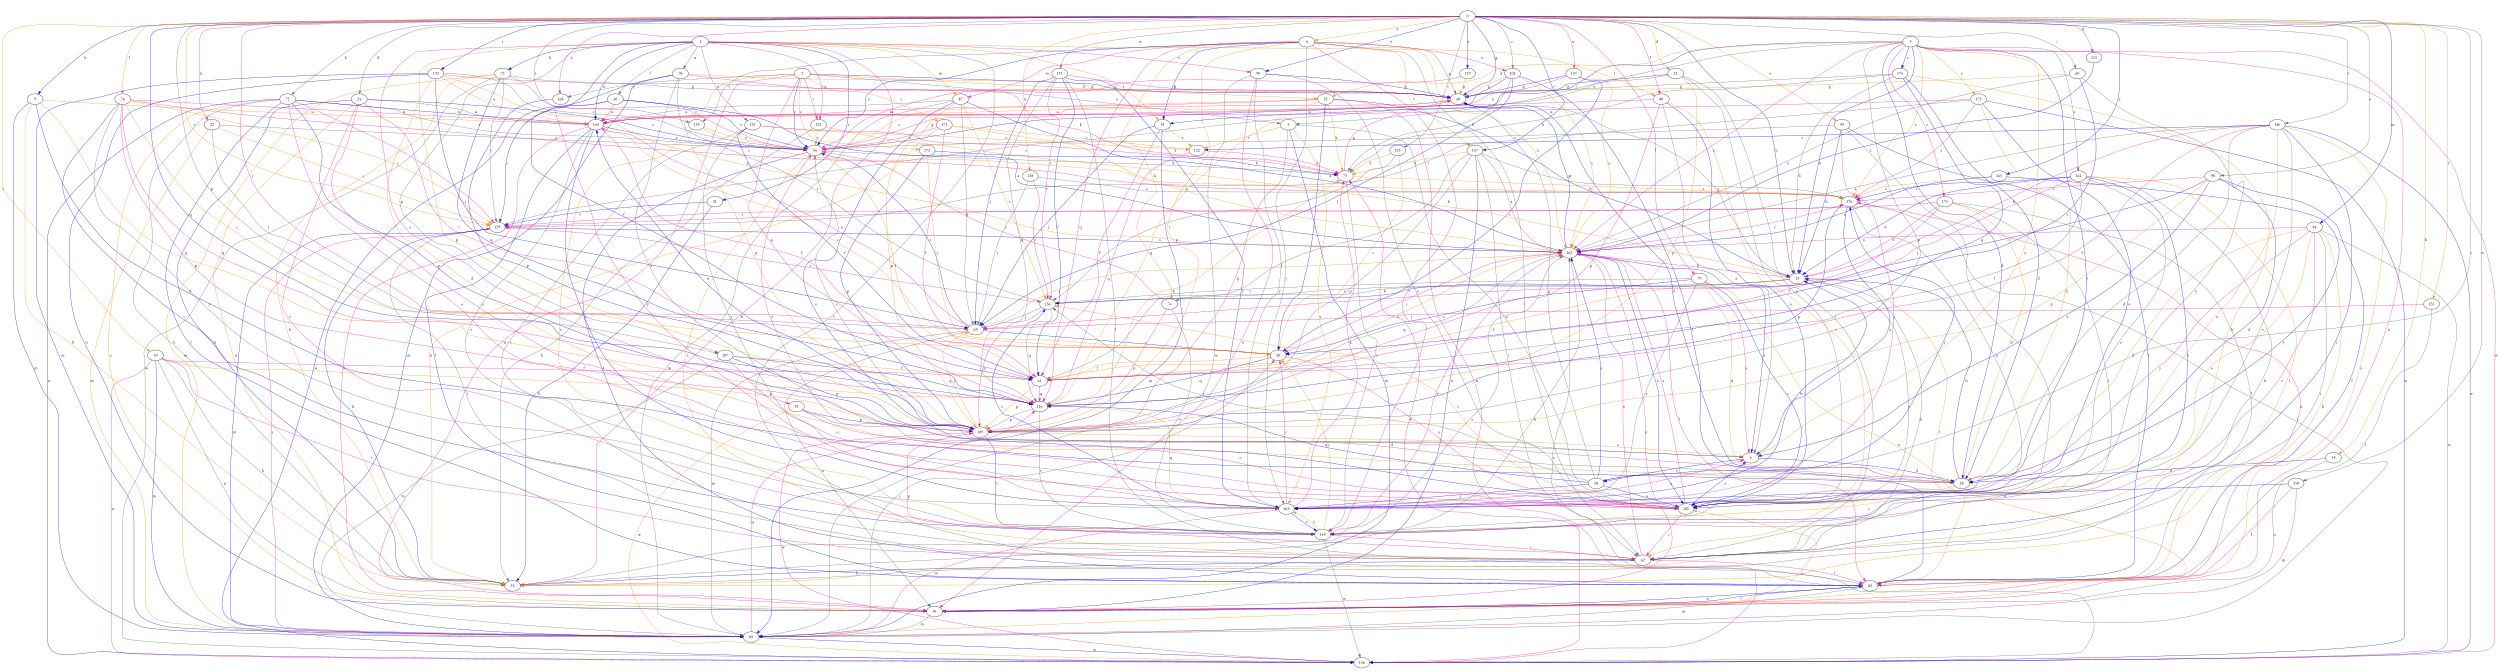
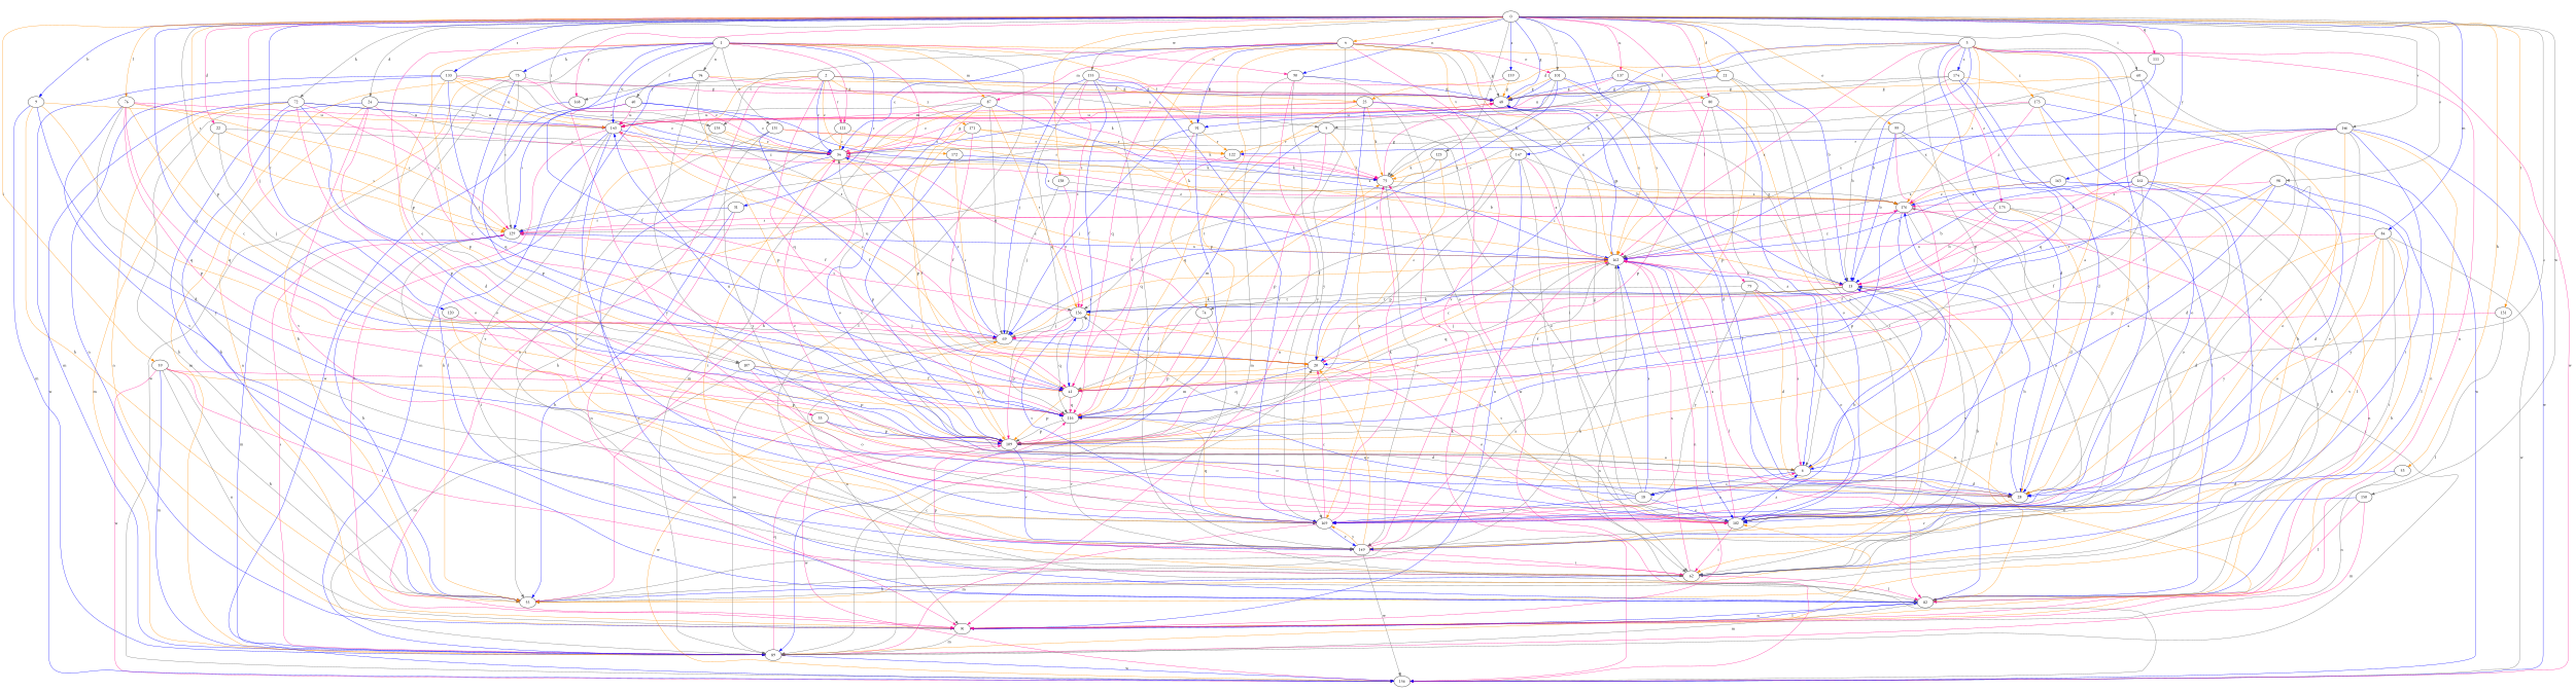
  strict digraph {
    fontname="EB Garamond"
    node [fontname="EB Garamond"]
    edge [color=blue fontname="EB Garamond"]
    0
    4
    9
    13
    18
    21
    22
    24
    48
    53
    59
    60
    69
    72
    76
    79
    80
    84
    90
    98
    99
    101
    107
    111
    116
+   120
    125
    129
    131
    133
    135
    137
    138
    146
    147
    150
    155
    159
    163
    168
    n41 [label=91]
    87
    109
    34
    162
    169
    62
    74
    149
    55
    143
    28
    89
    41
    82
    136
    176
    102
    96
    20
    156
    6
    75
    122
    1
    31
    33
    40
    73
    94
    121
    139
    2
    5
    25
    171
    172
    3
    161
    173
    174
    175
    0 -> 4 [color=darkorange label=a]
    0 -> 9 [label=b]
    0 -> 13 [label=b]
    0 -> 18 [color=gray40 label=c]
    0 -> 21 [color=darkorange label=d]
    0 -> 22 [color=deeppink label=d]
    0 -> 24 [color=gray40 label=d]
    0 -> 48 [label=g]
    0 -> 53 [color=darkorange label=h]
    0 -> 59 [color=darkorange label=i]
    0 -> 60 [color=gray40 label=i]
    0 -> 69 [color=deeppink label=j]
    0 -> 72 [color=gray40 label=k]
    0 -> 76 [color=darkorange label=l]
    0 -> 79 [color=deeppink label=l]
    0 -> 80 [color=deeppink label=l]
    0 -> 84 [label=m]
    0 -> 90 [label=n]
    0 -> 98 [color=gray40 label=o]
    0 -> 99 [color=darkorange label=o]
    0 -> 101 [color=gray40 label=o]
    0 -> 107 [color=gray40 label=p]
    0 -> 111 [color=deeppink label=q]
    0 -> 116 [label=q]
+   0 -> 120 [label=r]
    0 -> 125 [color=gray40 label=s]
    0 -> 129 [color=darkorange label=s]
    0 -> 131 [color=darkorange label=t]
    0 -> 133 [label=t]
    0 -> 135 [color=gray40 label=t]
    0 -> 137 [color=deeppink label=u]
    0 -> 138 [color=darkorange label=u]
    0 -> 146 [color=gray40 label=v]
    0 -> 147 [label=v]
    0 -> 150 [color=gray40 label=w]
    0 -> 155 [color=gray40 label=w]
    0 -> 159 [label=x]
    0 -> 163 [label=y]
    0 -> 168 [color=deeppink label=y]
    4 -> 48 [color=gray40 label=g]
    4 -> 101 [color=deeppink label=o]
    4 -> 116 [color=deeppink label=q]
    4 -> 135 [color=gray40 label=t]
    4 -> 147 [color=darkorange label=v]
    4 -> n41 [label=i]
    4 -> 87 [color=deeppink label=m]
    4 -> 109 [color=darkorange label=p]
    4 -> 34 [label=e]
    4 -> 162 [color=darkorange label=x]
    4 -> 169 [color=gray40 label=y]
    4 -> 62 [color=gray40 label=i]
    4 -> 74 [color=darkorange label=k]
    4 -> 149 [color=deeppink label=v]
    9 -> 116 [color=darkorange label=q]
    9 -> 55 [color=darkorange label=h]
    9 -> 143 [color=darkorange label=u]
    9 -> 28 [label=d]
    9 -> 89 [label=m]
    13 -> 48 [color=gray40 label=g]
    13 -> 74 [color=gray40 label=k]
    13 -> 149 [color=gray40 label=v]
    13 -> 41 [color=darkorange label=f]
    13 -> 82 [color=darkorange label=l]
    13 -> 136 [color=gray40 label=t]
    18 -> 48 [color=gray40 label=g]
    18 -> 116 [label=q]
    18 -> 162 [label=x]
    18 -> 169 [label=y]
    18 -> 136 [color=gray40 label=t]
    18 -> 176 [label=z]
    18 -> 102 [label=o]
    21 -> 48 [label=g]
    21 -> 129 [color=gray40 label=s]
    21 -> 109 [color=darkorange label=p]
    21 -> 62 [color=gray40 label=i]
    21 -> 102 [color=gray40 label=o]
    22 -> 69 [color=gray40 label=j]
    22 -> 129 [color=darkorange label=s]
    22 -> 34 [color=gray40 label=e]
    22 -> 89 [color=darkorange label=m]
    24 -> 34 [label=e]
    24 -> 149 [color=deeppink label=v]
    24 -> 55 [label=h]
    24 -> 143 [color=gray40 label=u]
    24 -> 102 [color=deeppink label=o]
    24 -> 96 [color=darkorange label=n]
    24 -> 20 [color=deeppink label=c]
    48 -> 143 [color=darkorange label=u]
    48 -> 28 [label=d]
    53 -> 28 [label=d]
    53 -> 96 [color=gray40 label=n]
    59 -> 109 [color=darkorange label=p]
    59 -> 62 [color=deeppink label=i]
    59 -> 55 [color=gray40 label=h]
    59 -> 89 [label=m]
    59 -> 41 [color=deeppink label=f]
    59 -> 96 [color=gray40 label=n]
    59 -> 156 [color=deeppink label=w]
    60 -> 48 [color=darkorange label=g]
    60 -> 162 [color=gray40 label=x]
    60 -> 102 [color=gray40 label=o]
    60 -> 20 [label=c]
    69 -> 34 [label=e]
    69 -> 162 [color=darkorange label=x]
    69 -> 143 [color=deeppink label=u]
    69 -> 89 [color=gray40 label=m]
    69 -> 96 [color=gray40 label=n]
    69 -> 20 [label=c]
    72 -> 129 [color=deeppink label=s]
    72 -> 109 [label=p]
    72 -> 34 [color=gray40 label=e]
    72 -> 55 [color=gray40 label=h]
    72 -> 143 [label=u]
    72 -> 82 [label=l]
    72 -> 102 [color=deeppink label=o]
    72 -> 96 [color=darkorange label=n]
    72 -> 156 [label=w]
    76 -> 116 [color=deeppink label=q]
    76 -> 129 [color=darkorange label=s]
    76 -> 109 [color=deeppink label=p]
    76 -> 169 [color=gray40 label=y]
    76 -> 149 [label=v]
    76 -> 143 [color=deeppink label=u]
    76 -> 176 [color=deeppink label=z]
    76 -> 20 [color=darkorange label=c]
    79 -> 169 [color=gray40 label=y]
    79 -> 28 [color=darkorange label=d]
    79 -> 136 [color=gray40 label=t]
    79 -> 102 [label=o]
    79 -> 96 [color=darkorange label=n]
-   79 -> 20 [label=c]
    79 -> 6 [color=deeppink label=a]
    80 -> 109 [color=deeppink label=p]
    80 -> 62 [color=darkorange label=i]
    80 -> 143 [color=deeppink label=u]
    80 -> 102 [label=o]
    80 -> 6 [color=gray40 label=a]
    84 -> 162 [color=deeppink label=x]
    84 -> 169 [color=deeppink label=y]
    84 -> 62 [color=gray40 label=i]
-   84 -> 149 [color=deeppink label=v]
+   84 -> 149 [color=darkorange label=v]
    84 -> 55 [color=darkorange label=h]
    84 -> 28 [color=darkorange label=d]
    84 -> 102 [color=darkorange label=o]
    84 -> 156 [color=gray40 label=w]
    90 -> 48 [label=g]
    90 -> 169 [color=gray40 label=y]
    90 -> 89 [color=gray40 label=m]
    90 -> 102 [color=gray40 label=o]
    90 -> 96 [color=deeppink label=n]
    98 -> 109 [color=darkorange label=p]
    98 -> 28 [label=d]
    98 -> 82 [label=l]
    98 -> 136 [label=t]
    98 -> 176 [color=deeppink label=z]
    98 -> 6 [label=a]
    99 -> 13 [label=b]
    99 -> 34 [color=gray40 label=e]
    99 -> 169 [color=deeppink label=y]
    99 -> 62 [color=gray40 label=i]
    99 -> 82 [label=l]
    101 -> 48 [color=darkorange label=g]
    101 -> 69 [label=j]
    101 -> 34 [label=e]
    101 -> 162 [color=darkorange label=x]
    101 -> 82 [label=l]
    101 -> 75 [color=gray40 label=k]
    107 -> 116 [label=q]
    107 -> 109 [label=p]
    107 -> 89 [color=gray40 label=m]
    107 -> 41 [color=darkorange label=f]
    107 -> 102 [color=deeppink label=o]
    111 -> 162 [label=x]
    116 -> 109 [color=gray40 label=p]
    116 -> 149 [color=gray40 label=v]
    116 -> 75 [color=darkorange label=k]
+   120 -> 69 [color=deeppink label=j]
+   120 -> 169 [color=darkorange label=y]
    125 -> 136 [color=gray40 label=t]
    125 -> 20 [color=darkorange label=c]
    125 -> 75 [color=darkorange label=k]
    129 -> 162 [label=x]
    129 -> 62 [color=gray40 label=i]
    129 -> 55 [label=h]
    129 -> 89 [label=m]
    131 -> 69 [color=deeppink label=j]
    131 -> 82 [color=gray40 label=l]
    133 -> 48 [color=deeppink label=g]
    133 -> 69 [label=j]
    133 -> 34 [color=gray40 label=e]
    133 -> 162 [color=darkorange label=x]
    133 -> 143 [color=darkorange label=u]
    133 -> 28 [color=darkorange label=d]
    133 -> 89 [label=m]
    133 -> 96 [label=n]
    135 -> 34 [color=darkorange label=e]
    135 -> 149 [color=darkorange label=v]
    135 -> 176 [color=darkorange label=z]
    137 -> 48 [label=g]
    137 -> 162 [color=darkorange label=x]
    137 -> 143 [color=deeppink label=u]
    137 -> 20 [label=c]
    138 -> 69 [color=gray40 label=j]
    138 -> 136 [color=deeppink label=t]
    138 -> 176 [color=gray40 label=z]
    146 -> 13 [color=deeppink label=b]
    146 -> 162 [color=gray40 label=x]
    146 -> 62 [label=i]
    146 -> 149 [color=gray40 label=v]
    146 -> 28 [color=gray40 label=d]
    146 -> 41 [color=deeppink label=f]
    146 -> 102 [color=darkorange label=o]
    146 -> 96 [color=darkorange label=n]
    146 -> 156 [label=w]
    146 -> 122 [label=r]
    147 -> 109 [color=gray40 label=p]
    147 -> 162 [color=deeppink label=x]
    147 -> 62 [color=gray40 label=i]
    147 -> 41 [color=gray40 label=f]
    147 -> 176 [color=gray40 label=z]
    147 -> 96 [label=n]
    147 -> 75 [color=darkorange label=k]
    150 -> 89 [color=deeppink label=m]
    150 -> 82 [color=deeppink label=l]
    150 -> 102 [label=o]
    155 -> 48 [color=deeppink label=g]
    155 -> 69 [label=j]
    155 -> 116 [color=gray40 label=q]
    155 -> 169 [label=y]
    155 -> 41 [label=f]
    155 -> 82 [color=gray40 label=l]
    155 -> 136 [color=deeppink label=t]
    159 -> 48 [color=darkorange label=g]
    159 -> 34 [color=deeppink label=e]
    163 -> 162 [label=x]
    163 -> 169 [label=y]
    163 -> 176 [color=darkorange label=z]
    168 -> 109 [label=p]
    n41 -> 69 [label=j]
    n41 -> 89 [label=m]
    n41 -> 41 [color=deeppink label=f]
    n41 -> 122 [color=darkorange label=r]
    87 -> 69 [color=gray40 label=j]
    87 -> 109 [color=darkorange label=p]
    87 -> 162 [label=x]
    87 -> 143 [color=gray40 label=u]
    87 -> 89 [color=gray40 label=m]
    87 -> 136 [color=darkorange label=t]
    87 -> 102 [label=o]
    109 -> 69 [color=darkorange label=j]
    109 -> 149 [label=v]
    109 -> 143 [label=u]
    109 -> 156 [color=deeppink label=w]
    109 -> 6 [color=darkorange label=a]
    34 -> 48 [color=deeppink label=g]
    34 -> 62 [color=darkorange label=i]
    34 -> 41 [color=darkorange label=f]
    34 -> 82 [label=l]
    34 -> 75 [color=gray40 label=k]
    162 -> 13 [color=deeppink label=b]
    162 -> 48 [label=g]
    162 -> 116 [color=gray40 label=q]
    162 -> 55 [color=gray40 label=h]
    162 -> 82 [color=deeppink label=l]
    162 -> 176 [color=deeppink label=z]
    162 -> 102 [label=o]
    162 -> 96 [color=deeppink label=n]
    162 -> 20 [color=deeppink label=c]
    162 -> 6 [label=a]
    169 -> 13 [label=b]
    169 -> 116 [color=darkorange label=q]
    169 -> 149 [label=v]
    169 -> 89 [color=deeppink label=m]
    169 -> 136 [label=t]
    169 -> 20 [color=deeppink label=c]
    169 -> 6 [color=deeppink label=a]
    169 -> 75 [color=deeppink label=k]
    62 -> 13 [color=gray40 label=b]
    62 -> 109 [color=deeppink label=p]
    62 -> 162 [color=deeppink label=x]
    62 -> 55 [label=h]
    62 -> 82 [color=deeppink label=l]
    74 -> 109 [color=deeppink label=p]
    74 -> 34 [color=deeppink label=e]
    74 -> 149 [color=gray40 label=v]
    149 -> 162 [color=deeppink label=x]
    149 -> 169 [color=darkorange label=y]
    149 -> 62 [color=deeppink label=i]
    149 -> 20 [color=darkorange label=c]
    149 -> 156 [color=gray40 label=w]
    55 -> 162 [color=gray40 label=x]
    143 -> 34 [label=e]
    143 -> 169 [label=y]
    143 -> 149 [color=gray40 label=v]
    143 -> 41 [color=deeppink label=f]
    143 -> 82 [label=l]
    143 -> 96 [color=deeppink label=n]
    143 -> 20 [color=darkorange label=c]
    28 -> 13 [label=b]
    28 -> 34 [color=deeppink label=e]
    28 -> 149 [color=darkorange label=v]
    89 -> 116 [color=deeppink label=q]
    89 -> 129 [color=deeppink label=s]
    89 -> 176 [color=gray40 label=z]
    89 -> 102 [color=darkorange label=o]
    89 -> 20 [color=gray40 label=c]
    89 -> 156 [label=w]
    41 -> 116 [color=deeppink label=q]
    41 -> 109 [color=darkorange label=p]
    41 -> 162 [color=darkorange label=x]
    82 -> 89 [color=gray40 label=m]
    82 -> 96 [label=n]
    136 -> 69 [color=gray40 label=j]
    136 -> 116 [color=gray40 label=q]
    136 -> 129 [color=deeppink label=s]
    136 -> 109 [color=deeppink label=p]
    176 -> 129 [color=deeppink label=s]
    176 -> 109 [label=p]
    176 -> 102 [color=gray40 label=o]
    176 -> 96 [color=deeppink label=n]
    176 -> 6 [label=a]
    102 -> 162 [color=deeppink label=x]
    102 -> 62 [color=deeppink label=i]
    102 -> 136 [color=darkorange label=t]
    102 -> 6 [label=a]
    96 -> 89 [color=gray40 label=m]
    96 -> 82 [label=l]
    20 -> 116 [label=q]
    20 -> 41 [color=darkorange label=f]
    20 -> 102 [color=deeppink label=o]
    156 -> 162 [color=gray40 label=x]
    156 -> 75 [color=deeppink label=k]
    6 -> 18 [label=c]
    6 -> 34 [color=gray40 label=e]
    6 -> 28 [label=d]
    75 -> 48 [color=deeppink label=g]
    75 -> 149 [color=gray40 label=v]
    75 -> 176 [color=darkorange label=z]
    122 -> 116 [color=deeppink label=q]
    122 -> 75 [color=deeppink label=k]
    1 -> 80 [color=darkorange label=l]
    1 -> 90 [color=deeppink label=n]
    1 -> 107 [color=gray40 label=p]
    1 -> n41 [color=darkorange label=i]
    1 -> 87 [color=darkorange label=m]
    1 -> 109 [color=darkorange label=p]
    1 -> 55 [color=deeppink label=h]
    1 -> 143 [label=u]
    1 -> 41 [label=f]
    1 -> 82 [color=gray40 label=l]
    1 -> 31 [label=e]
    1 -> 33 [color=deeppink label=e]
    1 -> 40 [color=gray40 label=f]
    1 -> 73 [label=k]
    1 -> 94 [color=gray40 label=n]
    1 -> 121 [color=deeppink label=r]
    1 -> 139 [color=gray40 label=u]
    31 -> 129 [label=s]
    31 -> 55 [label=h]
+   31 -> 96 [color=deeppink label=n]
    33 -> 109 [label=p]
    33 -> 28 [color=gray40 label=d]
    33 -> 102 [color=deeppink label=o]
    33 -> 156 [color=darkorange label=w]
    40 -> 129 [label=s]
    40 -> 34 [label=e]
    40 -> 162 [label=x]
    40 -> 169 [color=deeppink label=y]
    40 -> 143 [color=deeppink label=u]
    73 -> 48 [color=gray40 label=g]
    73 -> 116 [label=q]
    73 -> 129 [color=gray40 label=s]
    73 -> 34 [color=deeppink label=e]
    73 -> 55 [color=darkorange label=h]
    73 -> 89 [color=darkorange label=m]
    73 -> 156 [color=gray40 label=w]
    94 -> 48 [color=darkorange label=g]
    94 -> 89 [label=m]
    94 -> 136 [color=gray40 label=t]
    94 -> 156 [label=w]
    94 -> 6 [color=gray40 label=a]
    94 -> 75 [color=deeppink label=k]
    121 -> 13 [color=darkorange label=b]
    121 -> 34 [color=darkorange label=e]
    121 -> 55 [color=gray40 label=h]
    139 -> 169 [color=gray40 label=y]
    139 -> 62 [color=gray40 label=i]
    139 -> 41 [label=f]
    139 -> 75 [color=deeppink label=k]
    139 -> 122 [color=darkorange label=r]
    2 -> 48 [label=g]
    2 -> 116 [color=deeppink label=q]
    2 -> 168 [color=gray40 label=y]
    2 -> 109 [color=darkorange label=p]
    2 -> 34 [label=e]
    2 -> 96 [color=deeppink label=n]
    2 -> 121 [color=deeppink label=r]
    2 -> 5 [color=gray40 label=a]
    2 -> 25 [color=darkorange label=d]
    2 -> 171 [color=darkorange label=z]
    2 -> 172 [color=darkorange label=z]
    5 -> 109 [color=deeppink label=p]
    5 -> 169 [color=darkorange label=y]
-   5 -> 89 [label=m]
+   5 -> 116 [label=m]
    5 -> 102 [color=gray40 label=o]
    5 -> 122 [color=darkorange label=r]
    25 -> 13 [label=b]
    25 -> 116 [color=darkorange label=q]
    25 -> 34 [color=darkorange label=e]
    25 -> 143 [color=deeppink label=u]
    25 -> 20 [label=c]
    25 -> 156 [color=deeppink label=w]
    25 -> 75 [color=darkorange label=k]
    171 -> 34 [color=deeppink label=e]
    171 -> 162 [color=darkorange label=x]
    171 -> 55 [color=darkorange label=h]
    171 -> 41 [color=deeppink label=f]
    171 -> 122 [color=darkorange label=r]
    172 -> 109 [label=p]
    172 -> 20 [color=darkorange label=c]
    172 -> 75 [label=k]
    3 -> 13 [label=b]
    3 -> n41 [label=i]
    3 -> 109 [color=gray40 label=p]
    3 -> 162 [color=deeppink label=x]
    3 -> 169 [label=y]
    3 -> 28 [label=d]
    3 -> 176 [color=darkorange label=z]
    3 -> 96 [color=deeppink label=n]
    3 -> 156 [color=deeppink label=w]
    3 -> 6 [color=darkorange label=a]
    3 -> 5 [color=gray40 label=a]
    3 -> 25 [color=darkorange label=d]
    3 -> 161 [color=gray40 label=x]
    3 -> 173 [color=darkorange label=z]
    3 -> 174 [label=z]
    3 -> 175 [color=deeppink label=z]
    161 -> 13 [label=b]
    161 -> 69 [color=deeppink label=j]
    161 -> 149 [label=v]
    161 -> 55 [color=gray40 label=h]
    161 -> 41 [color=gray40 label=f]
    161 -> 82 [color=darkorange label=l]
    161 -> 176 [label=z]
    161 -> 102 [color=gray40 label=o]
    173 -> 129 [color=gray40 label=s]
    173 -> 143 [color=deeppink label=u]
    173 -> 28 [color=darkorange label=d]
    173 -> 176 [color=deeppink label=z]
    173 -> 102 [label=o]
    173 -> 156 [label=w]
    174 -> 13 [color=gray40 label=b]
    174 -> 48 [color=gray40 label=g]
    174 -> 116 [label=q]
    174 -> 55 [color=darkorange label=h]
    174 -> 28 [label=d]
    174 -> 75 [color=gray40 label=k]
    175 -> 13 [color=deeppink label=b]
    175 -> 129 [color=deeppink label=s]
    175 -> 62 [color=gray40 label=i]
    175 -> 28 [color=darkorange label=d]
    175 -> 41 [color=deeppink label=f]
    175 -> 82 [color=gray40 label=l]
  }
